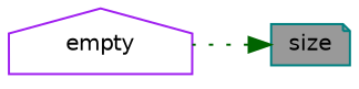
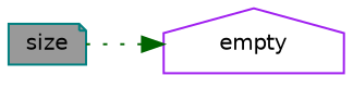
  digraph {
    rankdir=RL
    node [fontname=Helvetica fontsize=10 style=filled]
    n1 [color=teal fillcolor=grey60 fontcolor=black height=0.2 label=size shape=note width=0.4]
    n2 [color=purple fillcolor=white height=0.2 label=empty shape=house width=0.4]
-   n1 -> n2 [color=darkgreen dir=back fontname=Helvetica fontsize=10 labelfontname=Helvetica labelfontsize=10 style=dotted]
+   n2 -> n1 [color=darkgreen dir=back fontname=Helvetica fontsize=10 labelfontname=Helvetica labelfontsize=10 style=dotted]
  }
